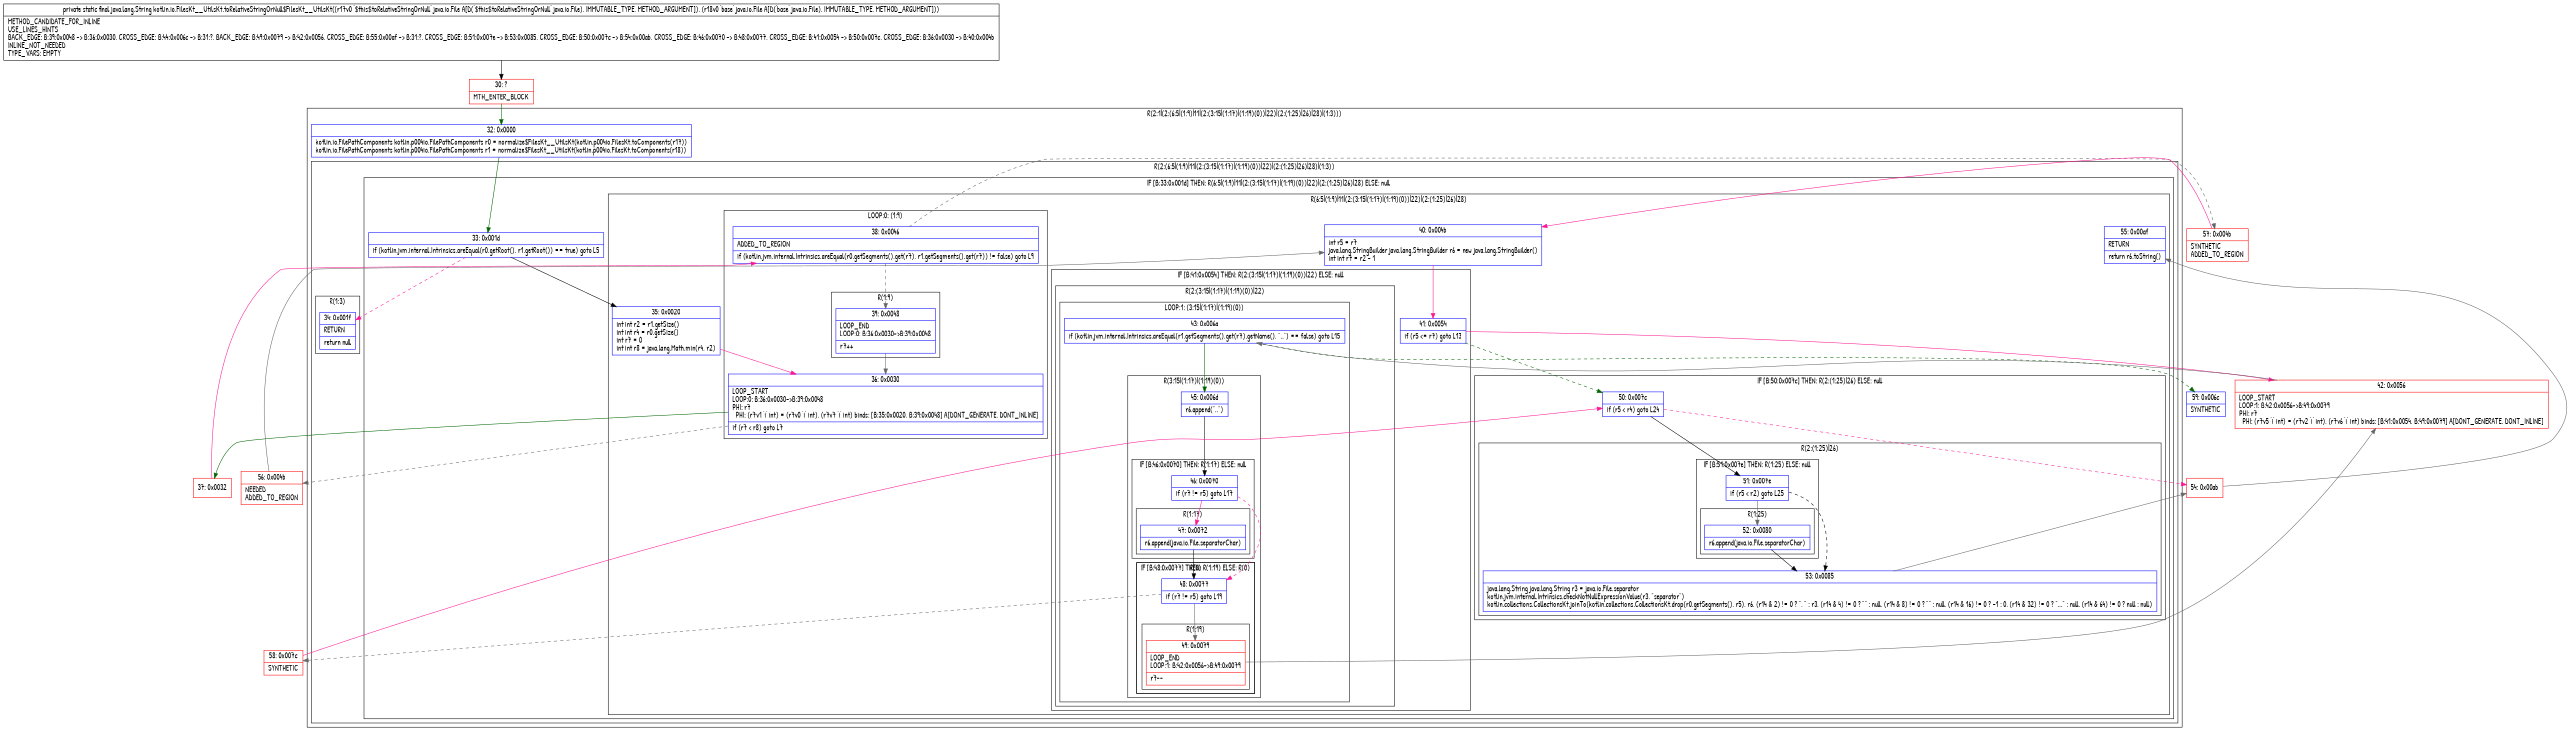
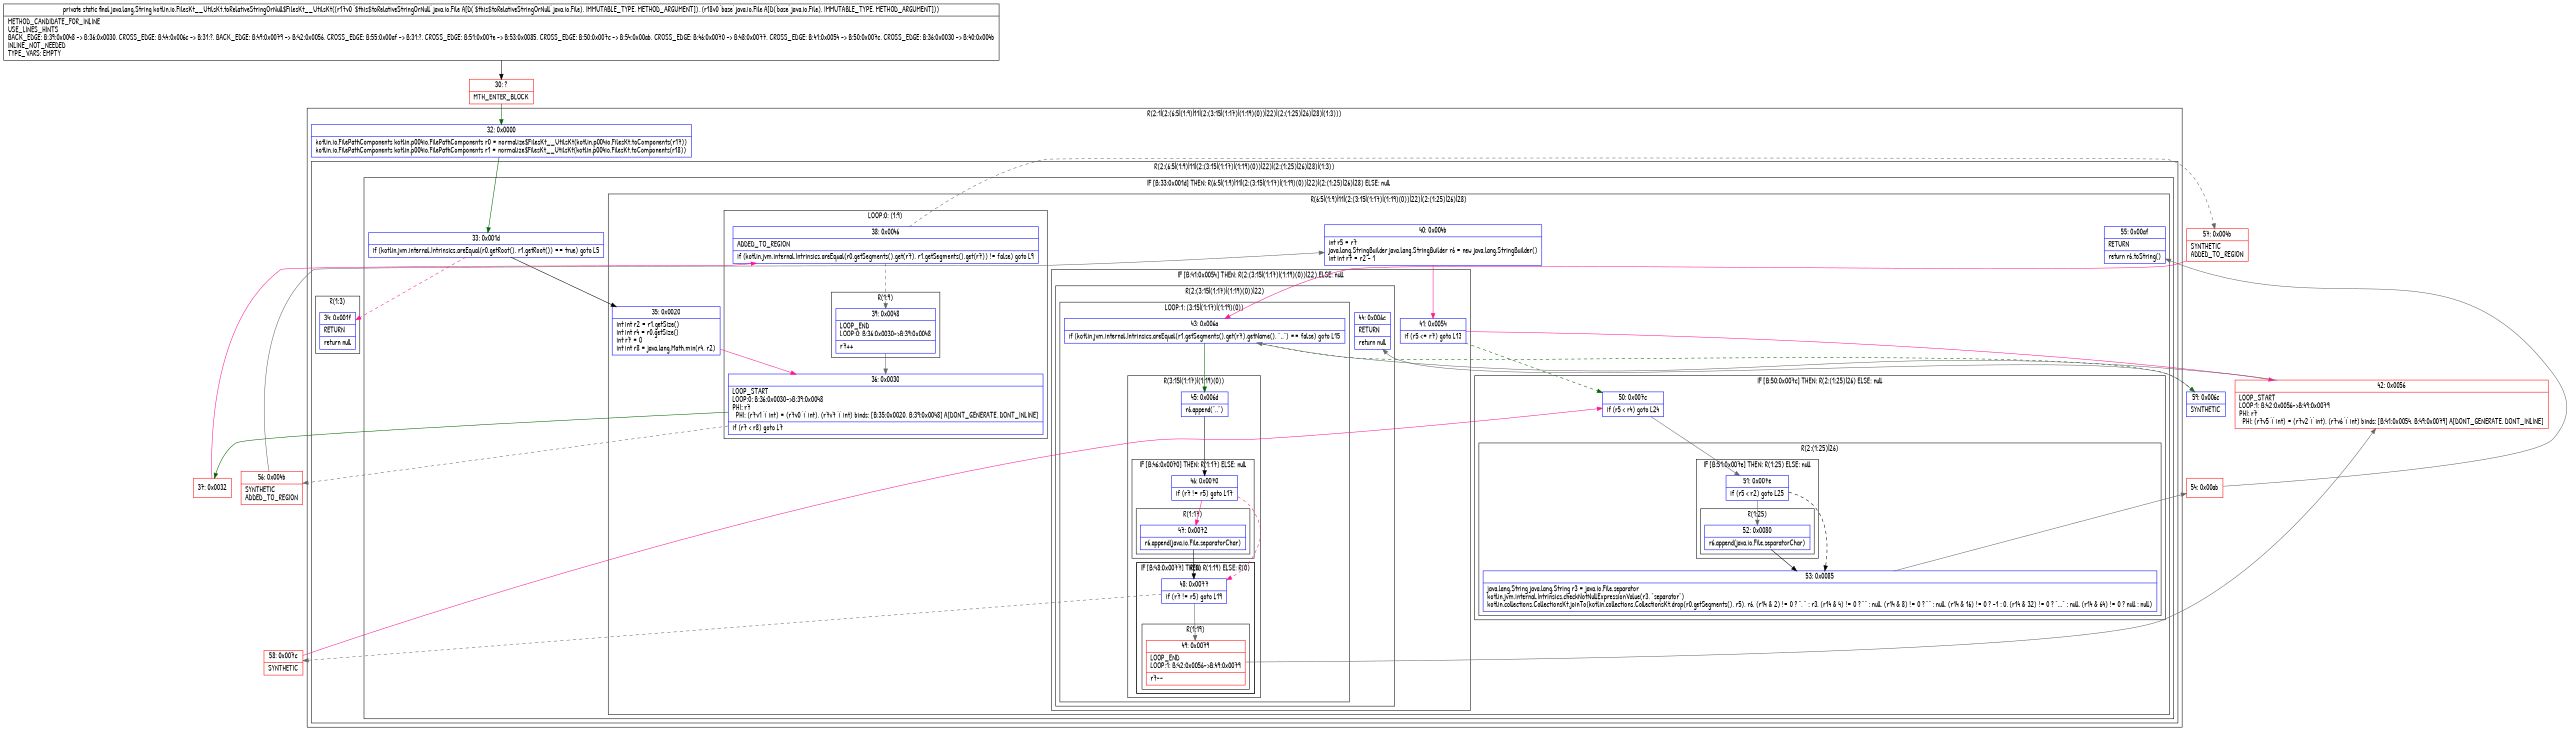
  digraph {
    fontname="Patrick Hand"
    node [color=blue fontname="Patrick Hand" shape=record]
    edge [color=gray40 fontname="Patrick Hand"]
    n1 [label="{39\:\ 0x0048|LOOP_END\lLOOP:0: B:36:0x0030\-\>B:39:0x0048\l|r7++\l}"]
    n2 [label="{36\:\ 0x0030|LOOP_START\lLOOP:0: B:36:0x0030\-\>B:39:0x0048\lPHI: r7 \l  PHI: (r7v1 'i' int) = (r7v0 'i' int), (r7v7 'i' int) binds: [B:35:0x0020, B:39:0x0048] A[DONT_GENERATE, DONT_INLINE]\l|if (r7 \< r8) goto L7\l}"]
    n3 [label="{38\:\ 0x0046|ADDED_TO_REGION\l|if (kotlin.jvm.internal.Intrinsics.areEqual(r0.getSegments().get(r7), r1.getSegments().get(r7)) != false) goto L9\l}"]
    n4 [label="{47\:\ 0x0072|r6.append(java.io.File.separatorChar)\l}"]
    n5 [label="{46\:\ 0x0070|if (r7 != r5) goto L17\l}"]
    n6 [color=red label="{49\:\ 0x0079|LOOP_END\lLOOP:1: B:42:0x0056\-\>B:49:0x0079\l|r7\-\-\l}"]
    n7 [label="{48\:\ 0x0077|if (r7 != r5) goto L19\l}"]
    n8 [label="{45\:\ 0x006d|r6.append(\"..\")\l}"]
    n9 [label="{43\:\ 0x006a|if (kotlin.jvm.internal.Intrinsics.areEqual(r1.getSegments().get(r7).getName(), \"..\") == false) goto L15\l}"]
+   n10 [label="{44\:\ 0x006c|RETURN\l|return null\l}"]
    n11 [label="{41\:\ 0x0054|if (r5 \<= r7) goto L13\l}"]
    n12 [label="{52\:\ 0x0080|r6.append(java.io.File.separatorChar)\l}"]
    n13 [label="{51\:\ 0x007e|if (r5 \< r2) goto L25\l}"]
    n14 [label="{53\:\ 0x0085|java.lang.String java.lang.String r3 = java.io.File.separator\lkotlin.jvm.internal.Intrinsics.checkNotNullExpressionValue(r3, \"separator\")\lkotlin.collections.CollectionsKt.joinTo(kotlin.collections.CollectionsKt.drop(r0.getSegments(), r5), r6, (r14 & 2) != 0 ? \", \" : r3, (r14 & 4) != 0 ? \"\" : null, (r14 & 8) != 0 ? \"\" : null, (r14 & 16) != 0 ? \-1 : 0, (r14 & 32) != 0 ? \"...\" : null, (r14 & 64) != 0 ? null : null)\l}"]
    n15 [label="{50\:\ 0x007c|if (r5 \< r4) goto L24\l}"]
    n16 [label="{35\:\ 0x0020|int int r2 = r1.getSize()\lint int r4 = r0.getSize()\lint r7 = 0\lint int r8 = java.lang.Math.min(r4, r2)\l}"]
    n17 [label="{40\:\ 0x004b|int r5 = r7\ljava.lang.StringBuilder java.lang.StringBuilder r6 = new java.lang.StringBuilder()\lint int r7 = r2 \- 1\l}"]
    n18 [label="{55\:\ 0x00af|RETURN\l|return r6.toString()\l}"]
    n19 [label="{33\:\ 0x001d|if (kotlin.jvm.internal.Intrinsics.areEqual(r0.getRoot(), r1.getRoot()) == true) goto L5\l}"]
    n20 [label="{34\:\ 0x001f|RETURN\l|return null\l}"]
    n21 [label="{32\:\ 0x0000|kotlin.io.FilePathComponents kotlin.p004io.FilePathComponents r0 = normalize$FilesKt__UtilsKt(kotlin.p004io.FilesKt.toComponents(r17))\lkotlin.io.FilePathComponents kotlin.p004io.FilePathComponents r1 = normalize$FilesKt__UtilsKt(kotlin.p004io.FilesKt.toComponents(r18))\l}"]
    n22 [color=red label="{37\:\ 0x0032}"]
-   n23 [color=red label="{56\:\ 0x004b|NEEDED\lADDED_TO_REGION\l}"]
+   n23 [color=red label="{56\:\ 0x004b|SYNTHETIC\lADDED_TO_REGION\l}"]
    n24 [color=red label="{57\:\ 0x004b|SYNTHETIC\lADDED_TO_REGION\l}"]
    n25 [color=red label="{42\:\ 0x0056|LOOP_START\lLOOP:1: B:42:0x0056\-\>B:49:0x0079\lPHI: r7 \l  PHI: (r7v5 'i' int) = (r7v2 'i' int), (r7v6 'i' int) binds: [B:41:0x0054, B:49:0x0079] A[DONT_GENERATE, DONT_INLINE]\l}"]
    n26 [color=red label="{58\:\ 0x007c|SYNTHETIC\l}"]
    n27 [label="{59\:\ 0x006c|SYNTHETIC\l}"]
    n28 [color=red label="{54\:\ 0x00ab}"]
    n29 [color=red label="{30\:\ ?|MTH_ENTER_BLOCK\l}"]
    n30 [label="{private static final java.lang.String kotlin.io.FilesKt__UtilsKt.toRelativeStringOrNull$FilesKt__UtilsKt((r17v0 '$this$toRelativeStringOrNull' java.io.File A[D('$this$toRelativeStringOrNull' java.io.File), IMMUTABLE_TYPE, METHOD_ARGUMENT]), (r18v0 'base' java.io.File A[D('base' java.io.File), IMMUTABLE_TYPE, METHOD_ARGUMENT]))  | METHOD_CANDIDATE_FOR_INLINE\lUSE_LINES_HINTS\lBACK_EDGE: B:39:0x0048 \-\> B:36:0x0030, CROSS_EDGE: B:44:0x006c \-\> B:31:?, BACK_EDGE: B:49:0x0079 \-\> B:42:0x0056, CROSS_EDGE: B:55:0x00af \-\> B:31:?, CROSS_EDGE: B:51:0x007e \-\> B:53:0x0085, CROSS_EDGE: B:50:0x007c \-\> B:54:0x00ab, CROSS_EDGE: B:46:0x0070 \-\> B:48:0x0077, CROSS_EDGE: B:41:0x0054 \-\> B:50:0x007c, CROSS_EDGE: B:36:0x0030 \-\> B:40:0x004b\lINLINE_NOT_NEEDED\lTYPE_VARS: EMPTY\l}" color=""]
    subgraph cluster_1 {
      label="R(2:1|(2:(6:5|(1:9)|11|(2:(3:15|(1:17)|(1:19)(0))|22)|(2:(1:25)|26)|28)|(1:3)))"
      n21
      subgraph cluster_2 {
        label="R(2:(6:5|(1:9)|11|(2:(3:15|(1:17)|(1:19)(0))|22)|(2:(1:25)|26)|28)|(1:3))"
        subgraph cluster_3 {
          label="IF [B:33:0x001d] THEN: R(6:5|(1:9)|11|(2:(3:15|(1:17)|(1:19)(0))|22)|(2:(1:25)|26)|28) ELSE: null"
          n19
          subgraph cluster_4 {
            label="R(6:5|(1:9)|11|(2:(3:15|(1:17)|(1:19)(0))|22)|(2:(1:25)|26)|28)"
            n16
            n17
            n18
            subgraph cluster_5 {
              label="LOOP:0: (1:9)"
              n2
              n3
              subgraph cluster_6 {
                label="R(1:9)"
                n1
              }
            }
            subgraph cluster_7 {
              label="IF [B:41:0x0054] THEN: R(2:(3:15|(1:17)|(1:19)(0))|22) ELSE: null"
              n11
              subgraph cluster_8 {
                label="R(2:(3:15|(1:17)|(1:19)(0))|22)"
+               n10
                subgraph cluster_9 {
                  label="LOOP:1: (3:15|(1:17)|(1:19)(0))"
                  n9
                  subgraph cluster_10 {
                    label="R(3:15|(1:17)|(1:19)(0))"
                    n8
                    subgraph cluster_11 {
                      label="IF [B:46:0x0070] THEN: R(1:17) ELSE: null"
                      n5
                      subgraph cluster_12 {
                        label="R(1:17)"
                        n4
                      }
                    }
                    subgraph cluster_13 {
                      label="IF [B:48:0x0077] THEN: R(1:19) ELSE: R(0)"
                      n7
                      subgraph cluster_14 {
                        label="R(1:19)"
                        n6
                      }
                      subgraph cluster_15 {
                        label="R(0)"
                      }
                    }
                  }
                }
              }
            }
            subgraph cluster_16 {
              label="IF [B:50:0x007c] THEN: R(2:(1:25)|26) ELSE: null"
              n15
              subgraph cluster_17 {
                label="R(2:(1:25)|26)"
                n14
                subgraph cluster_18 {
                  label="IF [B:51:0x007e] THEN: R(1:25) ELSE: null"
                  n13
                  subgraph cluster_19 {
                    label="R(1:25)"
                    n12
                  }
                }
              }
            }
          }
        }
        subgraph cluster_20 {
          label="R(1:3)"
          n20
        }
      }
    }
    n1 -> n2
    n2 -> n22 [color=darkgreen]
    n2 -> n23 [style=dashed]
    n3 -> n1 [style=dashed]
    n3 -> n24 [style=dashed]
    n4 -> n7 [color=black]
    n5 -> n4 [color=deeppink]
    n5 -> n7 [color=deeppink style=dashed]
    n6 -> n25
    n7 -> n6
    n7 -> n26 [style=dashed]
    n8 -> n5 [color=black]
    n9 -> n8 [color=darkgreen]
    n9 -> n27 [color=darkgreen style=dashed]
    n11 -> n15 [color=darkgreen style=dashed]
    n11 -> n25 [color=deeppink]
    n12 -> n14 [color=black]
    n13 -> n12
    n13 -> n14 [color=black style=dashed]
    n14 -> n28
-   n15 -> n13 [color=black]
-   n15 -> n28 [color=deeppink style=dashed]
+   n15 -> n13
    n16 -> n2 [color=deeppink]
    n17 -> n11 [color=deeppink]
    n19 -> n16 [color=black]
    n19 -> n20 [color=deeppink style=dashed]
    n21 -> n19 [color=darkgreen]
    n22 -> n3 [color=deeppink]
    n23 -> n17
-   n24 -> n17 [color=deeppink]
+   n24 -> n9 [color=deeppink]
    n25 -> n9
    n26 -> n15 [color=deeppink]
+   n27 -> n10
    n28 -> n18
    n29 -> n21 [color=darkgreen]
    n30 -> n29 [color=black]
  }
